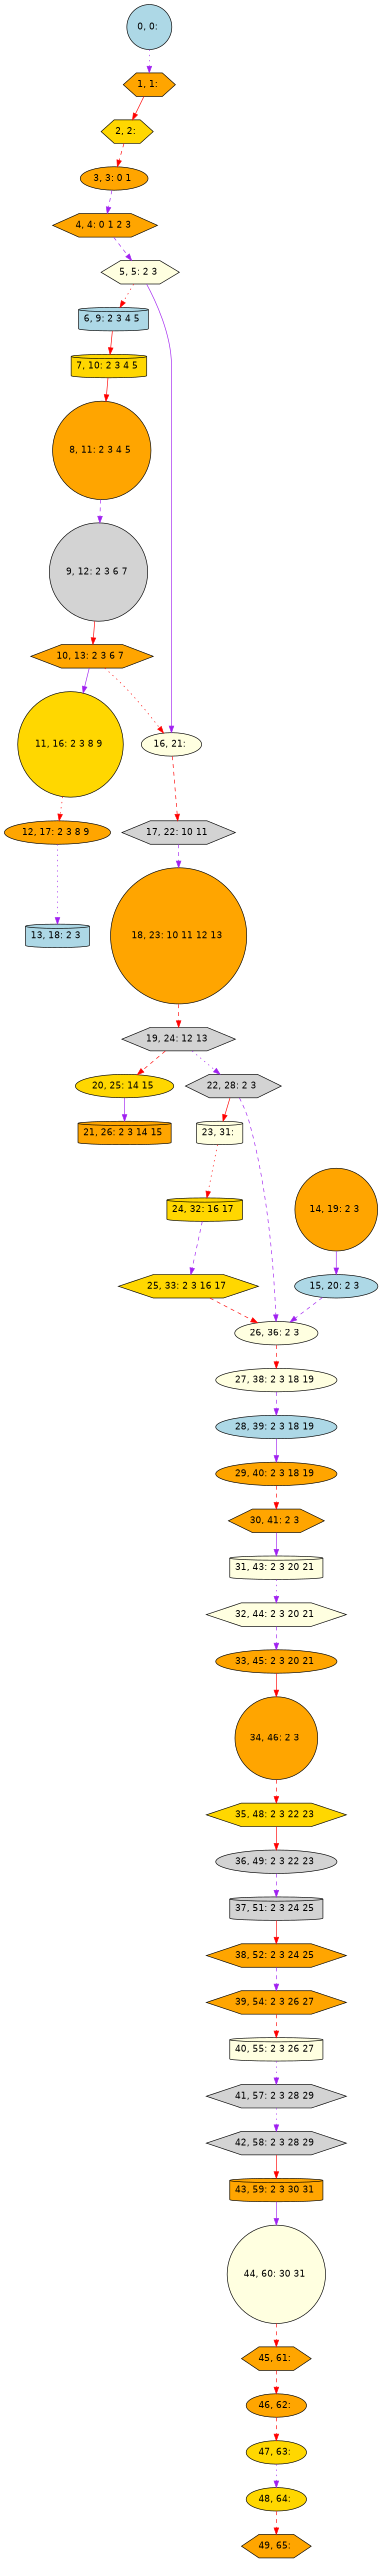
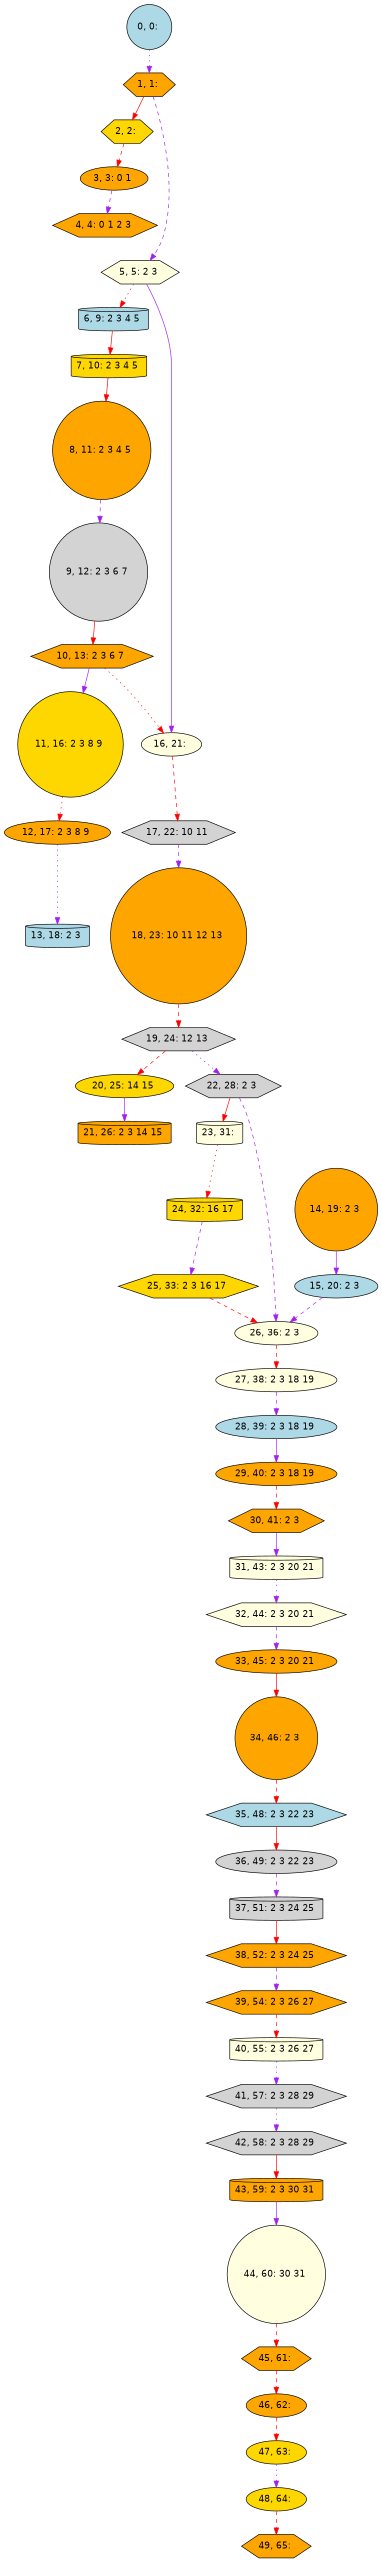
  digraph {
    fontname="DejaVu Sans"
    node [fillcolor=orange fontname="DejaVu Sans" shape=hexagon style=filled]
    edge [color=red fontname="DejaVu Sans" style=dashed]
    n1 [fillcolor=lightblue label="0, 0: " shape=circle]
    n2 [label="1, 1: "]
    n3 [fillcolor=gold label="2, 2: "]
    n4 [label="3, 3: 0 1 " shape=ellipse]
    n5 [label="4, 4: 0 1 2 3 "]
    n6 [fillcolor=lightyellow label="5, 5: 2 3 "]
    n7 [fillcolor=lightblue label="6, 9: 2 3 4 5 " shape=cylinder]
    n8 [fillcolor=lightyellow label="16, 21: " shape=ellipse]
    n9 [fillcolor=gold label="7, 10: 2 3 4 5 " shape=cylinder]
    n10 [fillcolor=lightgrey label="17, 22: 10 11 "]
    n11 [label="8, 11: 2 3 4 5 " shape=circle]
    n12 [fillcolor=lightgrey label="9, 12: 2 3 6 7 " shape=circle]
    n13 [label="10, 13: 2 3 6 7 "]
    n14 [fillcolor=gold label="11, 16: 2 3 8 9 " shape=circle]
    n15 [label="12, 17: 2 3 8 9 " shape=ellipse]
    n16 [fillcolor=lightblue label="13, 18: 2 3 " shape=cylinder]
    n17 [label="14, 19: 2 3 " shape=circle]
    n18 [fillcolor=lightblue label="15, 20: 2 3 " shape=ellipse]
    n19 [fillcolor=lightyellow label="26, 36: 2 3 " shape=ellipse]
    n20 [fillcolor=lightyellow label="27, 38: 2 3 18 19 " shape=ellipse]
    n21 [label="18, 23: 10 11 12 13 " shape=circle]
    n22 [fillcolor=lightgrey label="19, 24: 12 13 "]
    n23 [fillcolor=gold label="20, 25: 14 15 " shape=ellipse]
    n24 [fillcolor=lightgrey label="22, 28: 2 3 "]
    n25 [label="21, 26: 2 3 14 15 " shape=cylinder]
    n26 [fillcolor=lightyellow label="23, 31: " shape=cylinder]
    n27 [fillcolor=gold label="24, 32: 16 17 " shape=cylinder]
    n28 [fillcolor=gold label="25, 33: 2 3 16 17 "]
    n29 [fillcolor=lightblue label="28, 39: 2 3 18 19 " shape=ellipse]
    n30 [label="29, 40: 2 3 18 19 " shape=ellipse]
    n31 [label="30, 41: 2 3 "]
    n32 [fillcolor=lightyellow label="31, 43: 2 3 20 21 " shape=cylinder]
    n33 [fillcolor=lightyellow label="32, 44: 2 3 20 21 "]
    n34 [label="33, 45: 2 3 20 21 " shape=ellipse]
    n35 [label="34, 46: 2 3 " shape=circle]
-   n36 [fillcolor=gold label="35, 48: 2 3 22 23 "]
+   n36 [fillcolor=lightblue label="35, 48: 2 3 22 23 "]
    n37 [fillcolor=lightgrey label="36, 49: 2 3 22 23 " shape=ellipse]
    n38 [fillcolor=lightgrey label="37, 51: 2 3 24 25 " shape=cylinder]
    n39 [label="38, 52: 2 3 24 25 "]
    n40 [label="39, 54: 2 3 26 27 "]
    n41 [fillcolor=lightyellow label="40, 55: 2 3 26 27 " shape=cylinder]
    n42 [fillcolor=lightgrey label="41, 57: 2 3 28 29 "]
    n43 [fillcolor=lightgrey label="42, 58: 2 3 28 29 "]
    n44 [label="43, 59: 2 3 30 31 " shape=cylinder]
    n45 [fillcolor=lightyellow label="44, 60: 30 31 " shape=circle]
    n46 [label="45, 61: "]
    n47 [label="46, 62: " shape=ellipse]
    n48 [fillcolor=gold label="47, 63: " shape=ellipse]
    n49 [fillcolor=gold label="48, 64: " shape=ellipse]
    n50 [label="49, 65: "]
    n1 -> n2 [color=purple style=dotted]
    n2 -> n3 [style=solid]
    n3 -> n4
    n4 -> n5 [color=purple]
-   n5 -> n6 [color=purple]
+   n2 -> n6 [color=purple]
    n6 -> n7 [style=dotted]
    n6 -> n8 [color=purple style=solid]
    n7 -> n9 [style=solid]
    n8 -> n10
    n9 -> n11 [style=solid]
    n10 -> n21 [color=purple]
    n11 -> n12 [color=purple]
    n12 -> n13 [style=solid]
    n13 -> n8 [style=dotted]
    n13 -> n14 [color=purple style=solid]
    n14 -> n15 [style=dotted]
    n15 -> n16 [color=purple style=dotted]
    n17 -> n18 [color=purple style=solid]
    n18 -> n19 [color=purple]
    n19 -> n20
    n20 -> n29 [color=purple]
    n21 -> n22
    n22 -> n23
    n22 -> n24 [color=purple style=dotted]
    n23 -> n25 [color=purple style=solid]
    n24 -> n19 [color=purple]
    n24 -> n26 [style=solid]
    n26 -> n27 [style=dotted]
    n27 -> n28 [color=purple]
    n28 -> n19
    n29 -> n30 [color=purple style=solid]
    n30 -> n31
    n31 -> n32 [color=purple style=solid]
    n32 -> n33 [color=purple style=dotted]
    n33 -> n34 [color=purple]
    n34 -> n35 [style=solid]
    n35 -> n36
    n36 -> n37 [style=solid]
    n37 -> n38 [color=purple]
    n38 -> n39 [style=solid]
    n39 -> n40 [color=purple]
    n40 -> n41
    n41 -> n42 [color=purple style=dotted]
    n42 -> n43 [color=purple style=dotted]
    n43 -> n44 [style=solid]
    n44 -> n45 [color=purple style=solid]
    n45 -> n46
    n46 -> n47
    n47 -> n48
    n48 -> n49 [color=purple style=dotted]
    n49 -> n50
  }
